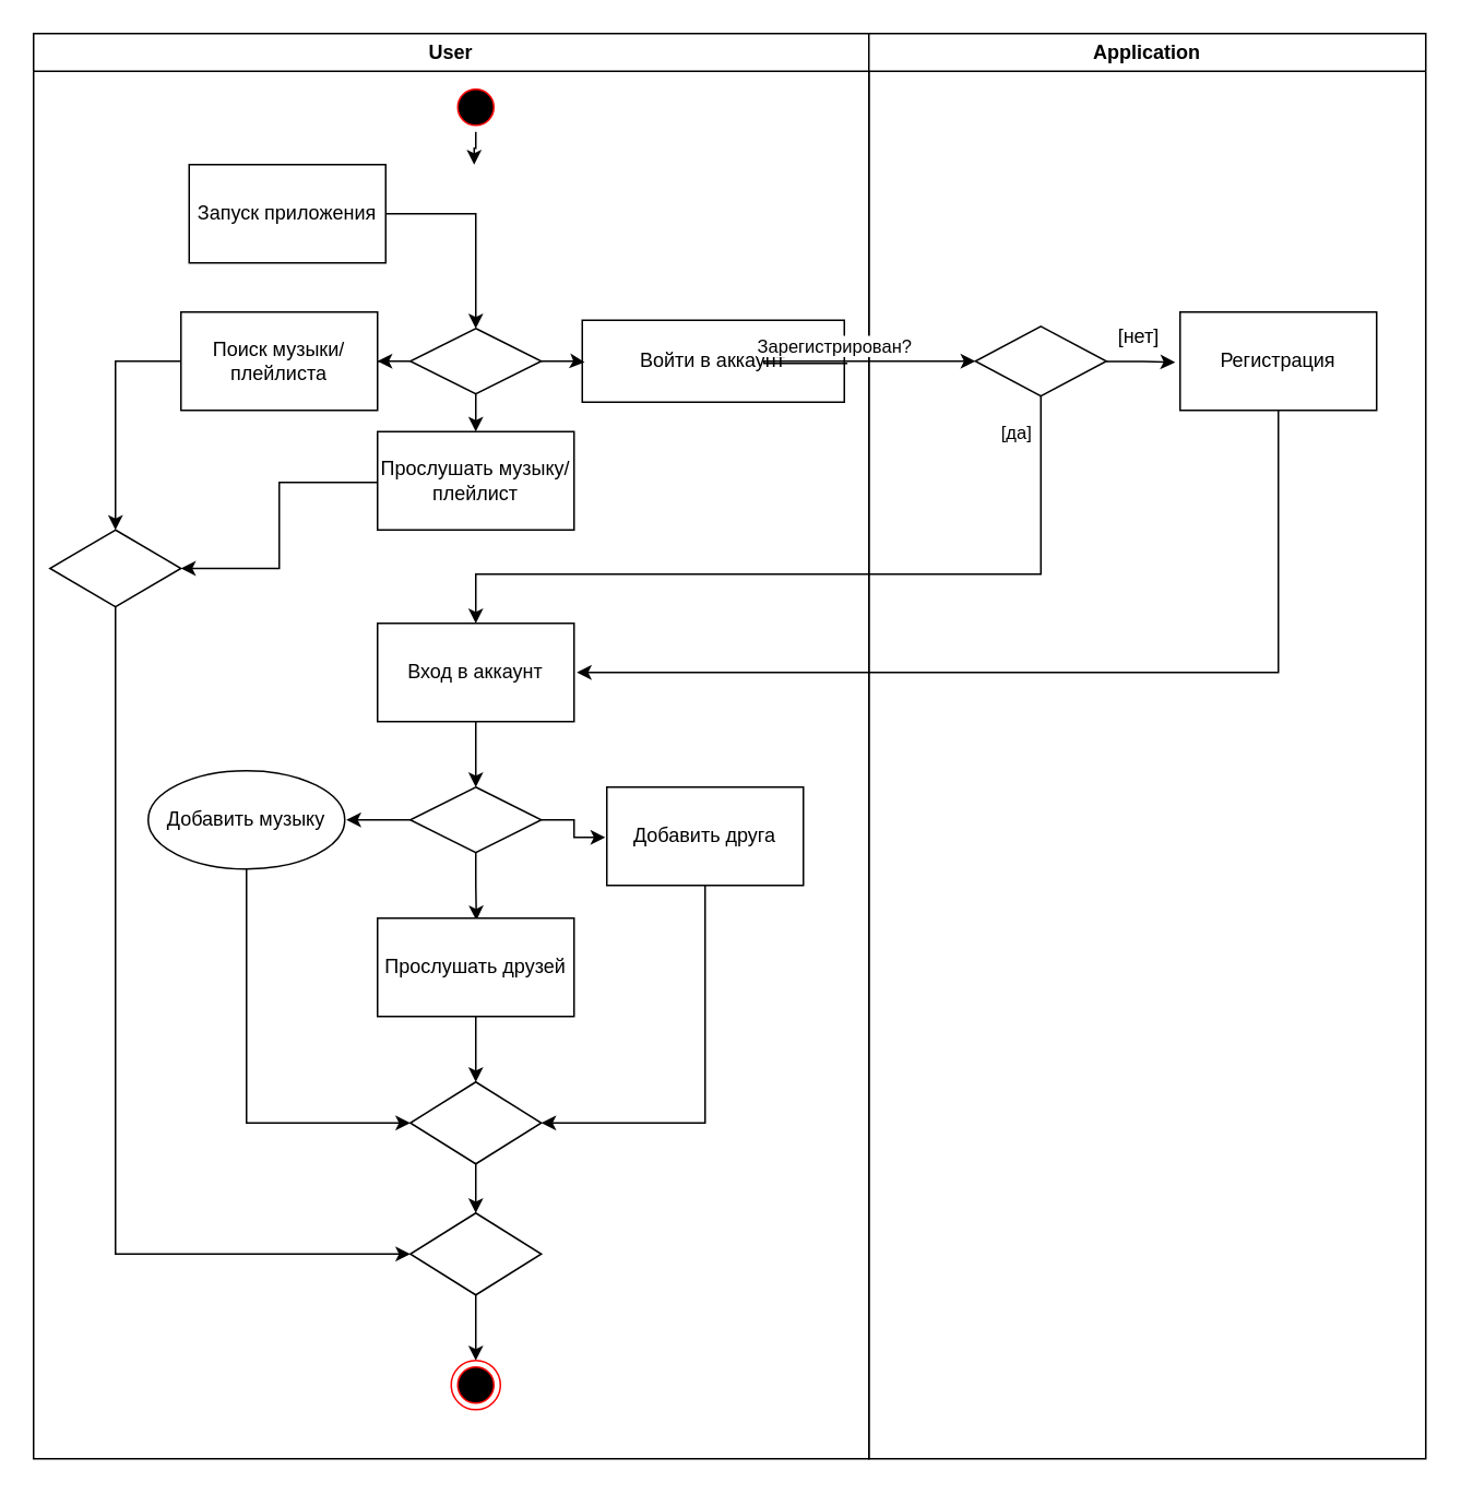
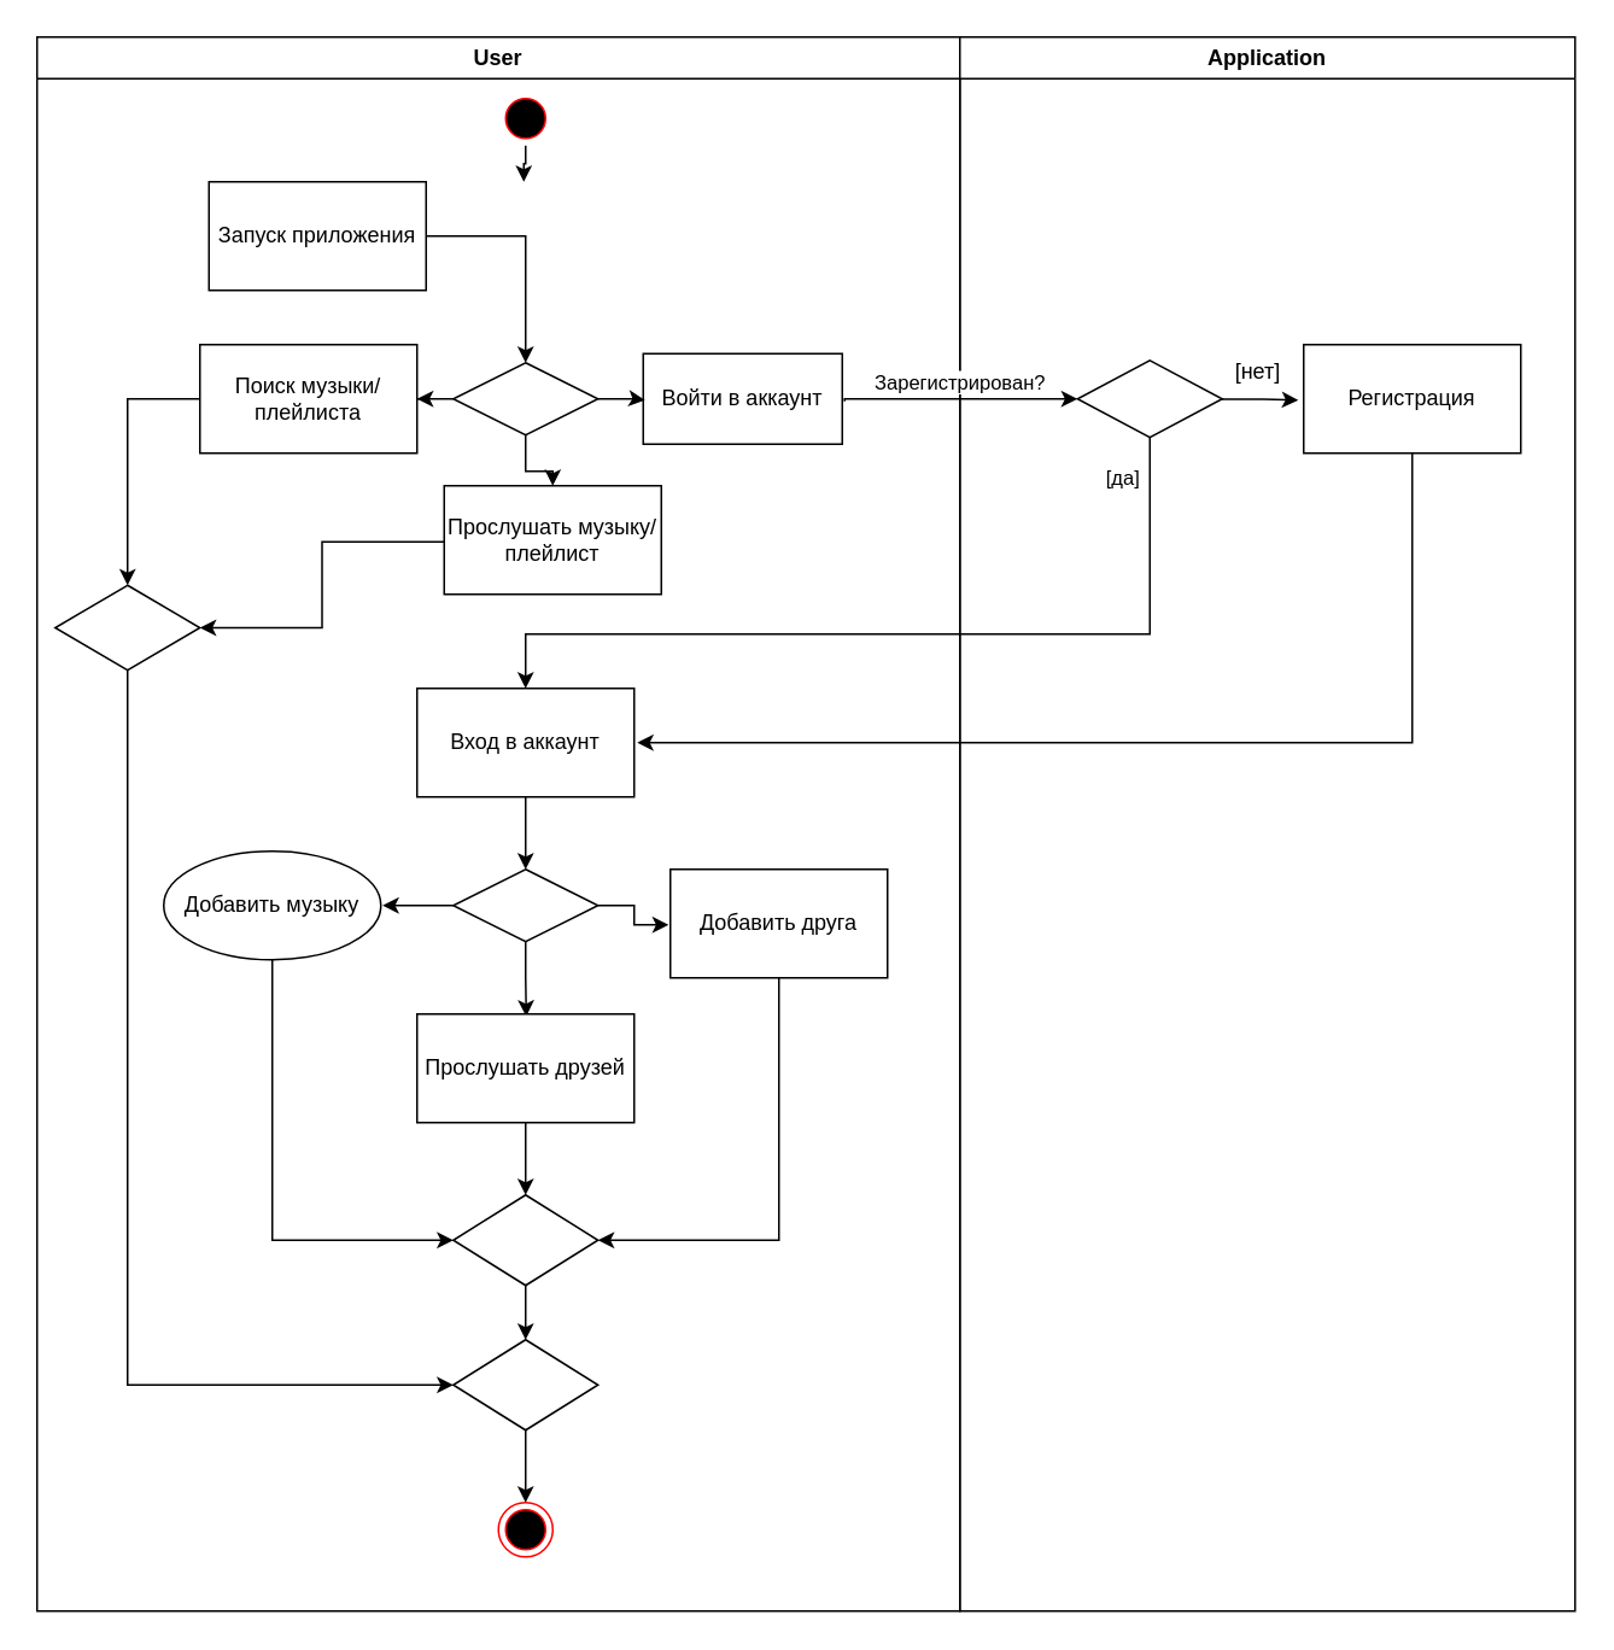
  <mxCell id="0" />
  <mxCell id="1" parent="0" />
  <mxCell id="2" value="User" style="swimlane;whiteSpace=wrap;html=1;" vertex="1" parent="1"><mxGeometry x="20" y="20" width="510" height="870" as="geometry" /></mxCell>
  <mxCell id="3" value="" style="edgeStyle=orthogonalEdgeStyle;rounded=0;orthogonalLoop=1;jettySize=auto;html=1;" edge="1" parent="2" source="4" target="9"><mxGeometry relative="1" as="geometry" /></mxCell>
  <mxCell id="4" value="Запуск приложения" style="rounded=0;whiteSpace=wrap;html=1;" vertex="1" parent="2"><mxGeometry x="95" y="80" width="120" height="60" as="geometry" /></mxCell>
  <mxCell id="5" style="edgeStyle=orthogonalEdgeStyle;rounded=0;orthogonalLoop=1;jettySize=auto;html=1;" edge="1" parent="2" source="6"><mxGeometry relative="1" as="geometry"><mxPoint x="269" y="80" as="targetPoint" /><Array as="points"><mxPoint x="270" y="70" /></Array></mxGeometry></mxCell>
  <mxCell id="6" value="" style="ellipse;html=1;shape=startState;fillColor=#000000;strokeColor=#ff0000;" vertex="1" parent="2"><mxGeometry x="255" y="30" width="30" height="30" as="geometry" /></mxCell>
  <mxCell id="7" value="" style="edgeStyle=orthogonalEdgeStyle;rounded=0;orthogonalLoop=1;jettySize=auto;html=1;" edge="1" parent="2" source="9" target="11"><mxGeometry relative="1" as="geometry" /></mxCell>
  <mxCell id="8" value="" style="edgeStyle=orthogonalEdgeStyle;rounded=0;orthogonalLoop=1;jettySize=auto;html=1;" edge="1" parent="2" source="9" target="27"><mxGeometry relative="1" as="geometry" /></mxCell>
  <mxCell id="9" value="" style="rhombus;whiteSpace=wrap;html=1;fillColor=rgb(255, 255, 255);strokeColor=rgb(0, 0, 0);fontColor=rgb(0, 0, 0);rounded=0;" vertex="1" parent="2"><mxGeometry x="230" y="180" width="80" height="40" as="geometry" /></mxCell>
  <mxCell id="10" style="edgeStyle=orthogonalEdgeStyle;rounded=0;orthogonalLoop=1;jettySize=auto;html=1;entryX=1;entryY=0.5;entryDx=0;entryDy=0;exitX=0.014;exitY=0.517;exitDx=0;exitDy=0;exitPerimeter=0;" edge="1" parent="2" source="11" target="29"><mxGeometry relative="1" as="geometry" /></mxCell>
- <mxCell id="11" value="Прослушать музыку/плейлист" style="whiteSpace=wrap;html=1;fillColor=rgb(255, 255, 255);strokeColor=rgb(0, 0, 0);fontColor=rgb(0, 0, 0);rounded=0;" vertex="1" parent="2"><mxGeometry x="210" y="243" width="120" height="60" as="geometry" /></mxCell>
- <mxCell id="12" value="Войти в аккаунт" style="html=1;whiteSpace=wrap;" vertex="1" parent="2"><mxGeometry x="335" y="175" width="160" height="50" as="geometry" /></mxCell>
+ <mxCell id="11" value="Прослушать музыку/плейлист" style="whiteSpace=wrap;html=1;fillColor=rgb(255, 255, 255);strokeColor=rgb(0, 0, 0);fontColor=rgb(0, 0, 0);rounded=0;" vertex="1" parent="2"><mxGeometry x="225" y="248" width="120" height="60" as="geometry" /></mxCell>
+ <mxCell id="12" value="Войти в аккаунт" style="html=1;whiteSpace=wrap;" vertex="1" parent="2"><mxGeometry x="335" y="175" width="110" height="50" as="geometry" /></mxCell>
  <mxCell id="13" style="edgeStyle=orthogonalEdgeStyle;rounded=0;orthogonalLoop=1;jettySize=auto;html=1;entryX=0.009;entryY=0.513;entryDx=0;entryDy=0;entryPerimeter=0;" edge="1" parent="2" source="9" target="12"><mxGeometry relative="1" as="geometry" /></mxCell>
  <mxCell id="14" style="edgeStyle=orthogonalEdgeStyle;rounded=0;orthogonalLoop=1;jettySize=auto;html=1;entryX=0.5;entryY=0;entryDx=0;entryDy=0;" edge="1" parent="2" source="15" target="19"><mxGeometry relative="1" as="geometry" /></mxCell>
  <mxCell id="15" value="Вход в аккаунт" style="whiteSpace=wrap;html=1;fillColor=rgb(255, 255, 255);strokeColor=rgb(0, 0, 0);fontColor=rgb(0, 0, 0);" vertex="1" parent="2"><mxGeometry x="210" y="360" width="120" height="60" as="geometry" /></mxCell>
  <mxCell id="16" style="edgeStyle=orthogonalEdgeStyle;rounded=0;orthogonalLoop=1;jettySize=auto;html=1;entryX=1.008;entryY=0.5;entryDx=0;entryDy=0;entryPerimeter=0;" edge="1" parent="2" source="19" target="21"><mxGeometry relative="1" as="geometry" /></mxCell>
  <mxCell id="17" style="edgeStyle=orthogonalEdgeStyle;rounded=0;orthogonalLoop=1;jettySize=auto;html=1;entryX=0.503;entryY=0.022;entryDx=0;entryDy=0;entryPerimeter=0;" edge="1" parent="2" source="19" target="25"><mxGeometry relative="1" as="geometry" /></mxCell>
  <mxCell id="18" style="edgeStyle=orthogonalEdgeStyle;rounded=0;orthogonalLoop=1;jettySize=auto;html=1;entryX=-0.008;entryY=0.511;entryDx=0;entryDy=0;entryPerimeter=0;" edge="1" parent="2" source="19" target="23"><mxGeometry relative="1" as="geometry" /></mxCell>
  <mxCell id="19" value="" style="rhombus;whiteSpace=wrap;html=1;fillColor=rgb(255, 255, 255);strokeColor=rgb(0, 0, 0);fontColor=rgb(0, 0, 0);" vertex="1" parent="2"><mxGeometry x="230" y="460" width="80" height="40" as="geometry" /></mxCell>
  <mxCell id="20" style="edgeStyle=orthogonalEdgeStyle;rounded=0;orthogonalLoop=1;jettySize=auto;html=1;entryX=0;entryY=0.5;entryDx=0;entryDy=0;" edge="1" parent="2" source="21" target="31"><mxGeometry relative="1" as="geometry"><Array as="points"><mxPoint x="130" y="665" /></Array></mxGeometry></mxCell>
  <mxCell id="21" value="Добавить музыку" style="ellipse;whiteSpace=wrap;html=1;fillColor=rgb(255, 255, 255);strokeColor=rgb(0, 0, 0);fontColor=rgb(0, 0, 0);" vertex="1" parent="2"><mxGeometry x="70" y="450" width="120" height="60" as="geometry" /></mxCell>
  <mxCell id="22" style="edgeStyle=orthogonalEdgeStyle;rounded=0;orthogonalLoop=1;jettySize=auto;html=1;entryX=1;entryY=0.5;entryDx=0;entryDy=0;" edge="1" parent="2" source="23" target="31"><mxGeometry relative="1" as="geometry"><Array as="points"><mxPoint x="410" y="665" /></Array></mxGeometry></mxCell>
  <mxCell id="23" value="Добавить друга" style="whiteSpace=wrap;html=1;fillColor=rgb(255, 255, 255);strokeColor=rgb(0, 0, 0);fontColor=rgb(0, 0, 0);" vertex="1" parent="2"><mxGeometry x="350" y="460" width="120" height="60" as="geometry" /></mxCell>
  <mxCell id="24" value="" style="edgeStyle=orthogonalEdgeStyle;rounded=0;orthogonalLoop=1;jettySize=auto;html=1;" edge="1" parent="2" source="25" target="31"><mxGeometry relative="1" as="geometry" /></mxCell>
  <mxCell id="25" value="Прослушать друзей" style="whiteSpace=wrap;html=1;fillColor=rgb(255, 255, 255);strokeColor=rgb(0, 0, 0);fontColor=rgb(0, 0, 0);" vertex="1" parent="2"><mxGeometry x="210" y="540" width="120" height="60" as="geometry" /></mxCell>
  <mxCell id="26" value="" style="edgeStyle=orthogonalEdgeStyle;rounded=0;orthogonalLoop=1;jettySize=auto;html=1;exitX=0.003;exitY=0.533;exitDx=0;exitDy=0;exitPerimeter=0;" edge="1" parent="2" source="27" target="29"><mxGeometry relative="1" as="geometry"><Array as="points"><mxPoint x="90" y="200" /><mxPoint x="50" y="200" /></Array></mxGeometry></mxCell>
  <mxCell id="27" value="Поиск музыки/плейлиста" style="whiteSpace=wrap;html=1;fillColor=rgb(255, 255, 255);strokeColor=rgb(0, 0, 0);fontColor=rgb(0, 0, 0);rounded=0;" vertex="1" parent="2"><mxGeometry x="90" y="170" width="120" height="60" as="geometry" /></mxCell>
  <mxCell id="28" style="edgeStyle=orthogonalEdgeStyle;rounded=0;orthogonalLoop=1;jettySize=auto;html=1;entryX=0;entryY=0.5;entryDx=0;entryDy=0;" edge="1" parent="2" source="29" target="33"><mxGeometry relative="1" as="geometry"><Array as="points"><mxPoint x="50" y="745" /></Array></mxGeometry></mxCell>
  <mxCell id="29" value="" style="rhombus;whiteSpace=wrap;html=1;fillColor=rgb(255, 255, 255);strokeColor=rgb(0, 0, 0);fontColor=rgb(0, 0, 0);rounded=0;" vertex="1" parent="2"><mxGeometry x="10" y="303" width="80" height="47" as="geometry" /></mxCell>
  <mxCell id="30" value="" style="edgeStyle=orthogonalEdgeStyle;rounded=0;orthogonalLoop=1;jettySize=auto;html=1;" edge="1" parent="2" source="31" target="33"><mxGeometry relative="1" as="geometry" /></mxCell>
  <mxCell id="31" value="" style="rhombus;whiteSpace=wrap;html=1;fillColor=rgb(255, 255, 255);strokeColor=rgb(0, 0, 0);fontColor=rgb(0, 0, 0);" vertex="1" parent="2"><mxGeometry x="230" y="640" width="80" height="50" as="geometry" /></mxCell>
  <mxCell id="32" style="edgeStyle=orthogonalEdgeStyle;rounded=0;orthogonalLoop=1;jettySize=auto;html=1;entryX=0.5;entryY=0;entryDx=0;entryDy=0;" edge="1" parent="2" source="33" target="34"><mxGeometry relative="1" as="geometry" /></mxCell>
  <mxCell id="33" value="" style="rhombus;whiteSpace=wrap;html=1;fillColor=rgb(255, 255, 255);strokeColor=rgb(0, 0, 0);fontColor=rgb(0, 0, 0);" vertex="1" parent="2"><mxGeometry x="230" y="720" width="80" height="50" as="geometry" /></mxCell>
  <mxCell id="34" value="" style="ellipse;html=1;shape=endState;fillColor=#000000;strokeColor=#ff0000;" vertex="1" parent="2"><mxGeometry x="255" y="810" width="30" height="30" as="geometry" /></mxCell>
  <mxCell id="35" value="Application" style="swimlane;whiteSpace=wrap;html=1;" vertex="1" parent="1"><mxGeometry x="530" y="20" width="340" height="870" as="geometry" /></mxCell>
  <mxCell id="36" style="edgeStyle=orthogonalEdgeStyle;rounded=0;orthogonalLoop=1;jettySize=auto;html=1;entryX=-0.025;entryY=0.511;entryDx=0;entryDy=0;entryPerimeter=0;" edge="1" parent="35" source="37" target="38"><mxGeometry relative="1" as="geometry" /></mxCell>
  <mxCell id="37" value="" style="rhombus;whiteSpace=wrap;html=1;fillColor=rgb(255, 255, 255);strokeColor=rgb(0, 0, 0);fontColor=rgb(0, 0, 0);" vertex="1" parent="35"><mxGeometry x="65" y="178.75" width="80" height="42.5" as="geometry" /></mxCell>
  <mxCell id="38" value="Регистрация" style="whiteSpace=wrap;html=1;fillColor=rgb(255, 255, 255);strokeColor=rgb(0, 0, 0);fontColor=rgb(0, 0, 0);" vertex="1" parent="35"><mxGeometry x="190" y="170" width="120" height="60" as="geometry" /></mxCell>
  <mxCell id="39" value="[нет]" style="text;html=1;strokeColor=none;fillColor=none;align=center;verticalAlign=middle;whiteSpace=wrap;rounded=0;" vertex="1" parent="35"><mxGeometry x="140" y="180" width="50" height="10" as="geometry" /></mxCell>
  <mxCell id="40" value="" style="edgeStyle=orthogonalEdgeStyle;rounded=0;orthogonalLoop=1;jettySize=auto;html=1;exitX=1.012;exitY=0.527;exitDx=0;exitDy=0;exitPerimeter=0;" edge="1" parent="1" source="12" target="37"><mxGeometry relative="1" as="geometry"><mxPoint x="470" y="220" as="sourcePoint" /><Array as="points"><mxPoint x="466" y="220" /></Array></mxGeometry></mxCell>
  <mxCell id="41" value="Зарегистрирован?" style="edgeLabel;html=1;align=center;verticalAlign=middle;resizable=0;points=[];" connectable="0" vertex="1" parent="40"><mxGeometry x="0.185" y="2" relative="1" as="geometry"><mxPoint x="-12" y="-8" as="offset" /></mxGeometry></mxCell>
  <mxCell id="42" style="edgeStyle=orthogonalEdgeStyle;rounded=0;orthogonalLoop=1;jettySize=auto;html=1;" edge="1" parent="1" source="37"><mxGeometry relative="1" as="geometry"><mxPoint x="290" y="380" as="targetPoint" /><Array as="points"><mxPoint x="635" y="350" /><mxPoint x="290" y="350" /></Array></mxGeometry></mxCell>
  <mxCell id="43" value="[да]" style="edgeLabel;html=1;align=center;verticalAlign=middle;resizable=0;points=[];" connectable="0" vertex="1" parent="42"><mxGeometry x="-0.468" y="3" relative="1" as="geometry"><mxPoint x="5" y="-90" as="offset" /></mxGeometry></mxCell>
  <mxCell id="44" style="edgeStyle=orthogonalEdgeStyle;rounded=0;orthogonalLoop=1;jettySize=auto;html=1;entryX=1.014;entryY=0.5;entryDx=0;entryDy=0;entryPerimeter=0;" edge="1" parent="1" target="15"><mxGeometry relative="1" as="geometry"><mxPoint x="780" y="250" as="sourcePoint" /><Array as="points"><mxPoint x="780" y="410" /></Array></mxGeometry></mxCell>
